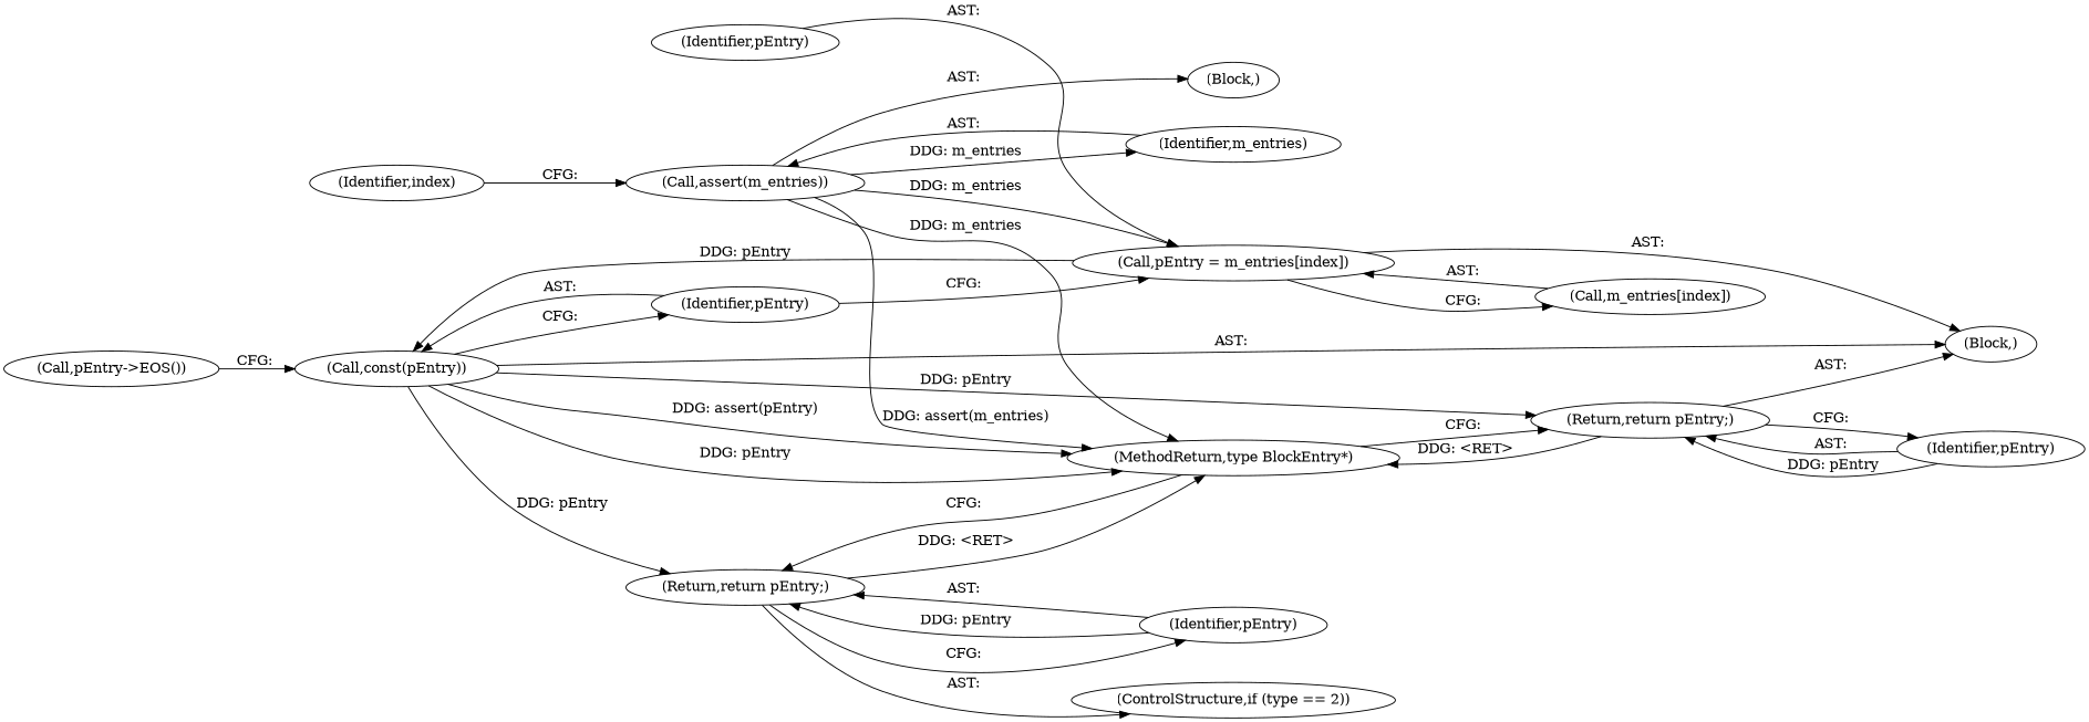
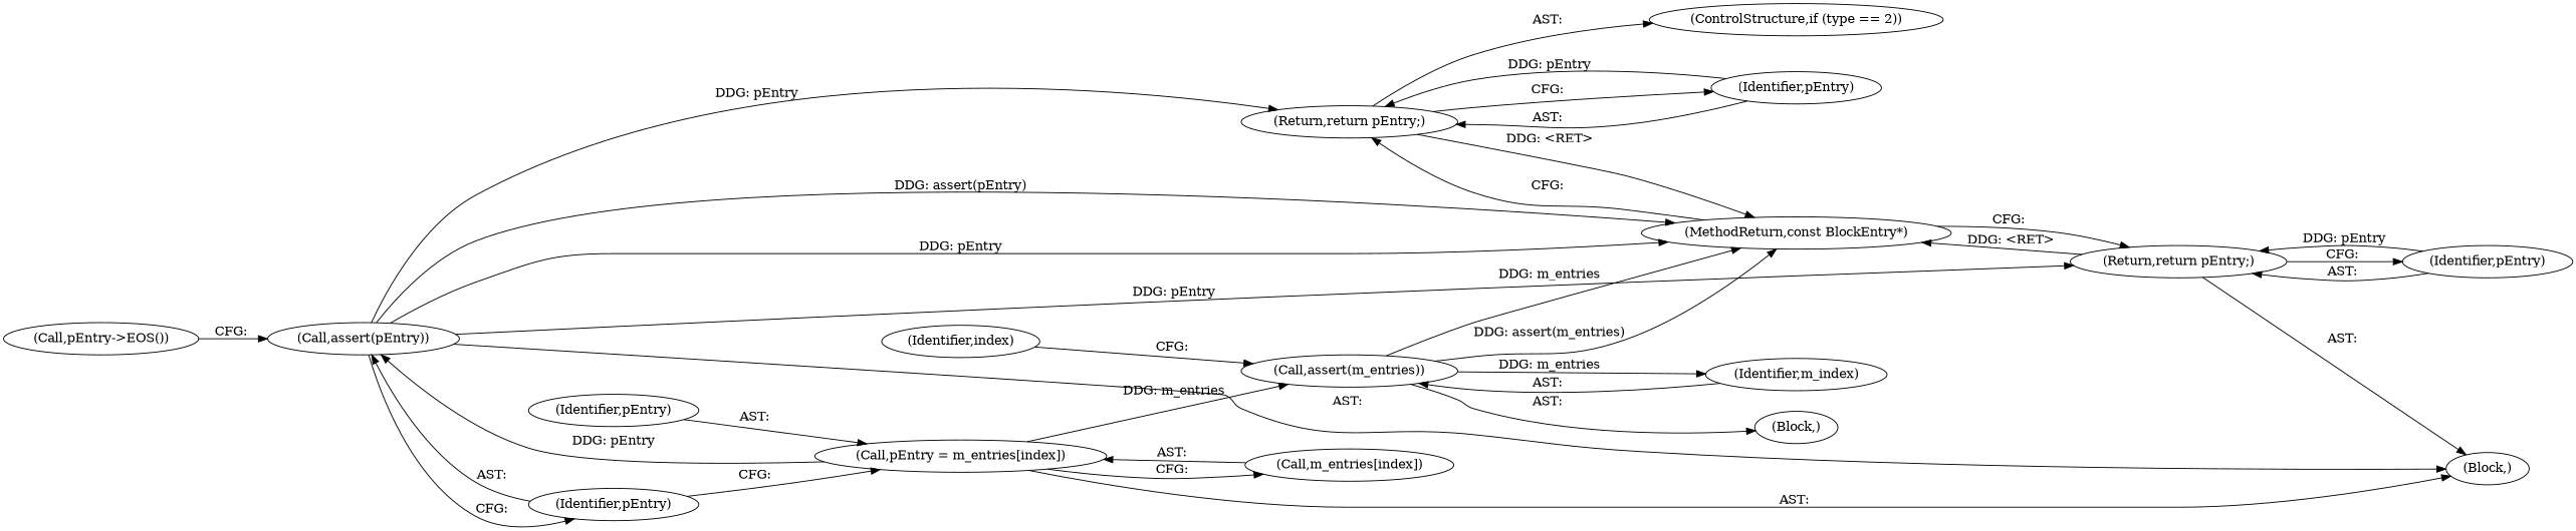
  digraph {
    rankdir=LR
-   n1 [label="(Call,const(pEntry))"]
+   n1 [label="(Call,assert(pEntry))"]
    n2 [label="(Return,return pEntry;)"]
    n3 [label="(Return,return pEntry;)"]
-   n4 [label="(MethodReturn,type BlockEntry*)"]
+   n4 [label="(MethodReturn,const BlockEntry*)"]
    n5 [label="(Block,)"]
    n6 [label="(Identifier,pEntry)"]
    n7 [label="(ControlStructure,if (type == 2))"]
    n8 [label="(Identifier,pEntry)"]
    n9 [label="(Identifier,pEntry)"]
    n10 [label="(Call,pEntry = m_entries[index])"]
    n11 [label="(Call,m_entries[index])"]
    n12 [label="(Call,assert(m_entries))"]
    n13 [label="(Block,)"]
-   n14 [label="(Identifier,m_entries)"]
+   n14 [label="(Identifier,m_index)"]
    n15 [label="(Identifier,index)"]
    n16 [label="(Identifier,pEntry)"]
    n17 [label="(Call,pEntry->EOS())"]
    n1 -> n2 [label="DDG: pEntry"]
    n1 -> n3 [label="DDG: pEntry"]
    n1 -> n4 [label="DDG: assert(pEntry)"]
    n1 -> n4 [label="DDG: pEntry"]
    n1 -> n5 [label="AST: "]
    n1 -> n6 [label="CFG: "]
    n2 -> n4 [label="DDG: <RET>"]
    n2 -> n7 [label="AST: "]
    n2 -> n8 [label="CFG: "]
    n3 -> n4 [label="DDG: <RET>"]
    n3 -> n5 [label="AST: "]
    n3 -> n9 [label="CFG: "]
    n4 -> n2 [label="CFG: "]
    n4 -> n3 [label="CFG: "]
    n6 -> n1 [label="AST: "]
    n6 -> n10 [label="CFG: "]
    n8 -> n2 [label="AST: "]
    n8 -> n2 [label="DDG: pEntry"]
    n9 -> n3 [label="AST: "]
    n9 -> n3 [label="DDG: pEntry"]
    n10 -> n1 [label="DDG: pEntry"]
    n10 -> n5 [label="AST: "]
    n10 -> n11 [label="CFG: "]
    n11 -> n10 [label="AST: "]
    n12 -> n4 [label="DDG: m_entries"]
    n12 -> n4 [label="DDG: assert(m_entries)"]
-   n12 -> n10 [label="DDG: m_entries"]
+   n10 -> n12 [label="DDG: m_entries"]
    n12 -> n13 [label="AST: "]
    n12 -> n14 [label="DDG: m_entries"]
    n14 -> n12 [label="AST: "]
    n15 -> n12 [label="CFG: "]
    n16 -> n10 [label="AST: "]
    n17 -> n1 [label="CFG: "]
  }
